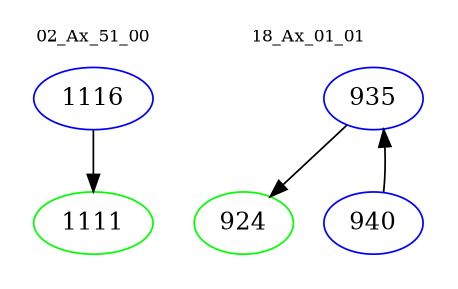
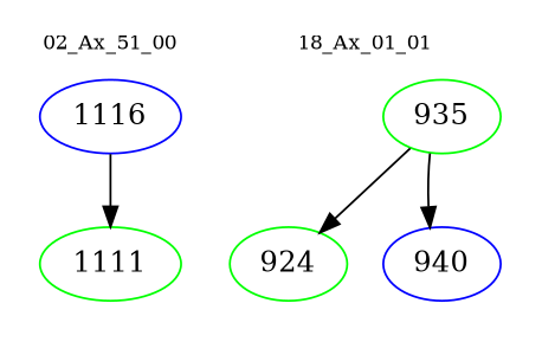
  digraph {
    node [color=blue]
    edge [color=black]
    n1 [label=1116]
    n2 [color=green label=1111]
-   n3 [label=935]
+   n3 [color=green label=935]
    n4 [color=green label=924]
    n5 [label=940]
    subgraph cluster_1 {
      color=white
      fontsize=10
      label="02_Ax_51_00"
      n1
      n2
    }
    subgraph cluster_2 {
      color=white
      fontsize=10
      label="18_Ax_01_01"
      n3
      n4
      n5
    }
    n1 -> n2
    n3 -> n4
-   n5 -> n3
+   n3 -> n5
  }
